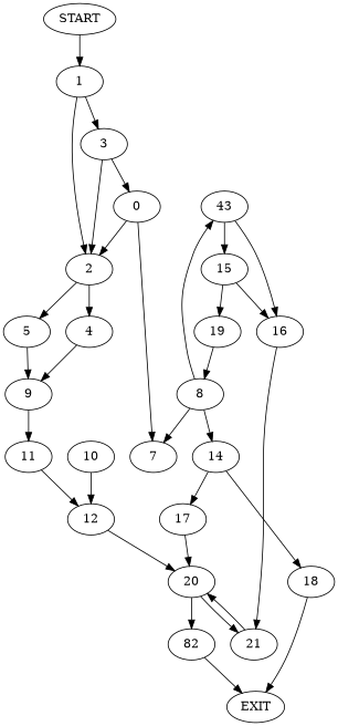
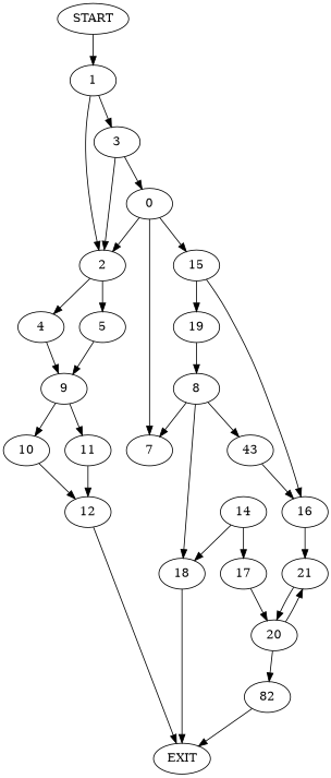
  digraph {
    fontname="DejaVu Serif"
    node [fontname="DejaVu Serif"]
    edge [fontname="DejaVu Serif"]
    n1 [label=START]
    1
    2
    3
    n5 [label=EXIT]
    4
    5
    n8 [label=0]
    9
    7
    10
    11
    8
    n14 [label=43]
    14
    15
    16
    17
    18
    12
    19
    21
    20
    n24 [label=82]
    n1 -> 1
    1 -> 2
    1 -> 3
    2 -> 4
    2 -> 5
    3 -> 2
    3 -> n8
    4 -> 9
    5 -> 9
    n8 -> 2
    n8 -> 7
+   9 -> 10
    9 -> 11
    10 -> 12
    11 -> 12
    8 -> 7
    8 -> n14
-   8 -> 14
-   n14 -> 15
+   8 -> 18
+   n8 -> 15
    n14 -> 16
    14 -> 17
    14 -> 18
    15 -> 16
    15 -> 19
    16 -> 21
    17 -> 20
    18 -> n5
-   12 -> 20
+   12 -> n5
    19 -> 8
    21 -> 20
    20 -> 21
    20 -> n24
    n24 -> n5
  }
